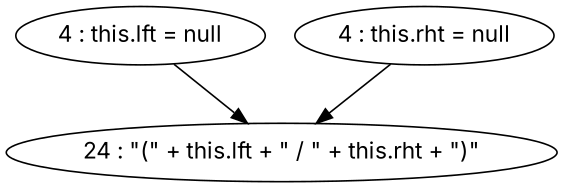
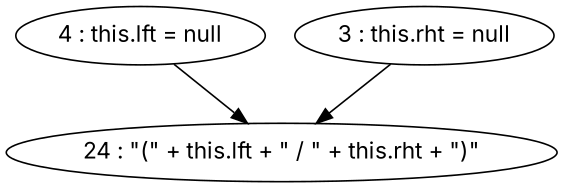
  digraph {
    fontname=Inter
    node [fontname=Inter]
    edge [fontname=Inter]
    "4 : this.lft = null"
    "24 : \"(\" + this.lft + \" / \" + this.rht + \")\""
-   "4 : this.rht = null"
+   "4 : this.rht = null" [label="3 : this.rht = null"]
    "4 : this.lft = null" -> "24 : \"(\" + this.lft + \" / \" + this.rht + \")\""
    "4 : this.rht = null" -> "24 : \"(\" + this.lft + \" / \" + this.rht + \")\""
  }
